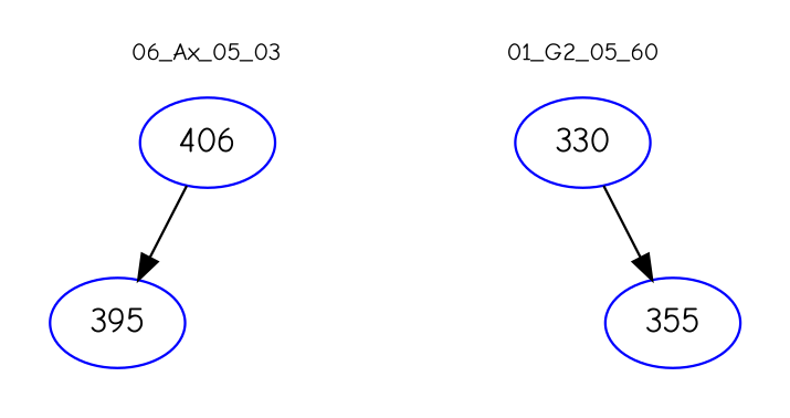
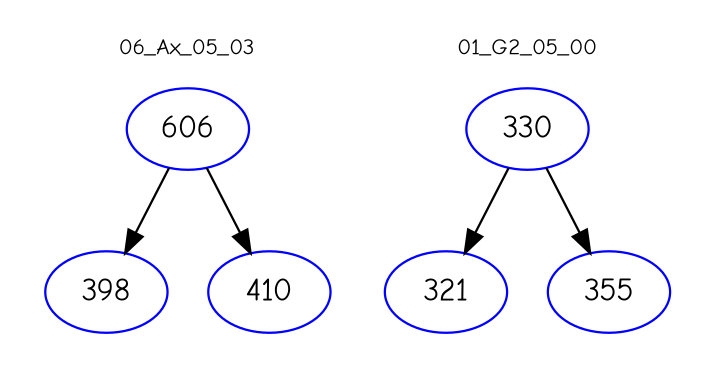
  digraph {
    fontname="Comic Neue"
    node [color=blue fontname="Comic Neue"]
    edge [color=black fontname="Comic Neue"]
-   n1 [label=406]
-   n2 [label=395]
+   n1 [label=606]
+   n2 [label=398]
+   n3 [label=410]
    n4 [label=330]
+   n5 [label=321]
    n6 [label=355]
    subgraph cluster_1 {
      color=white
      fontsize=10
      label="06_Ax_05_03"
      n1
      n2
+     n3
    }
    subgraph cluster_2 {
      color=white
      fontsize=10
-     label="01_G2_05_60"
+     label="01_G2_05_00"
      n4
+     n5
      n6
    }
    n1 -> n2
+   n1 -> n3
+   n4 -> n5
    n4 -> n6
  }
